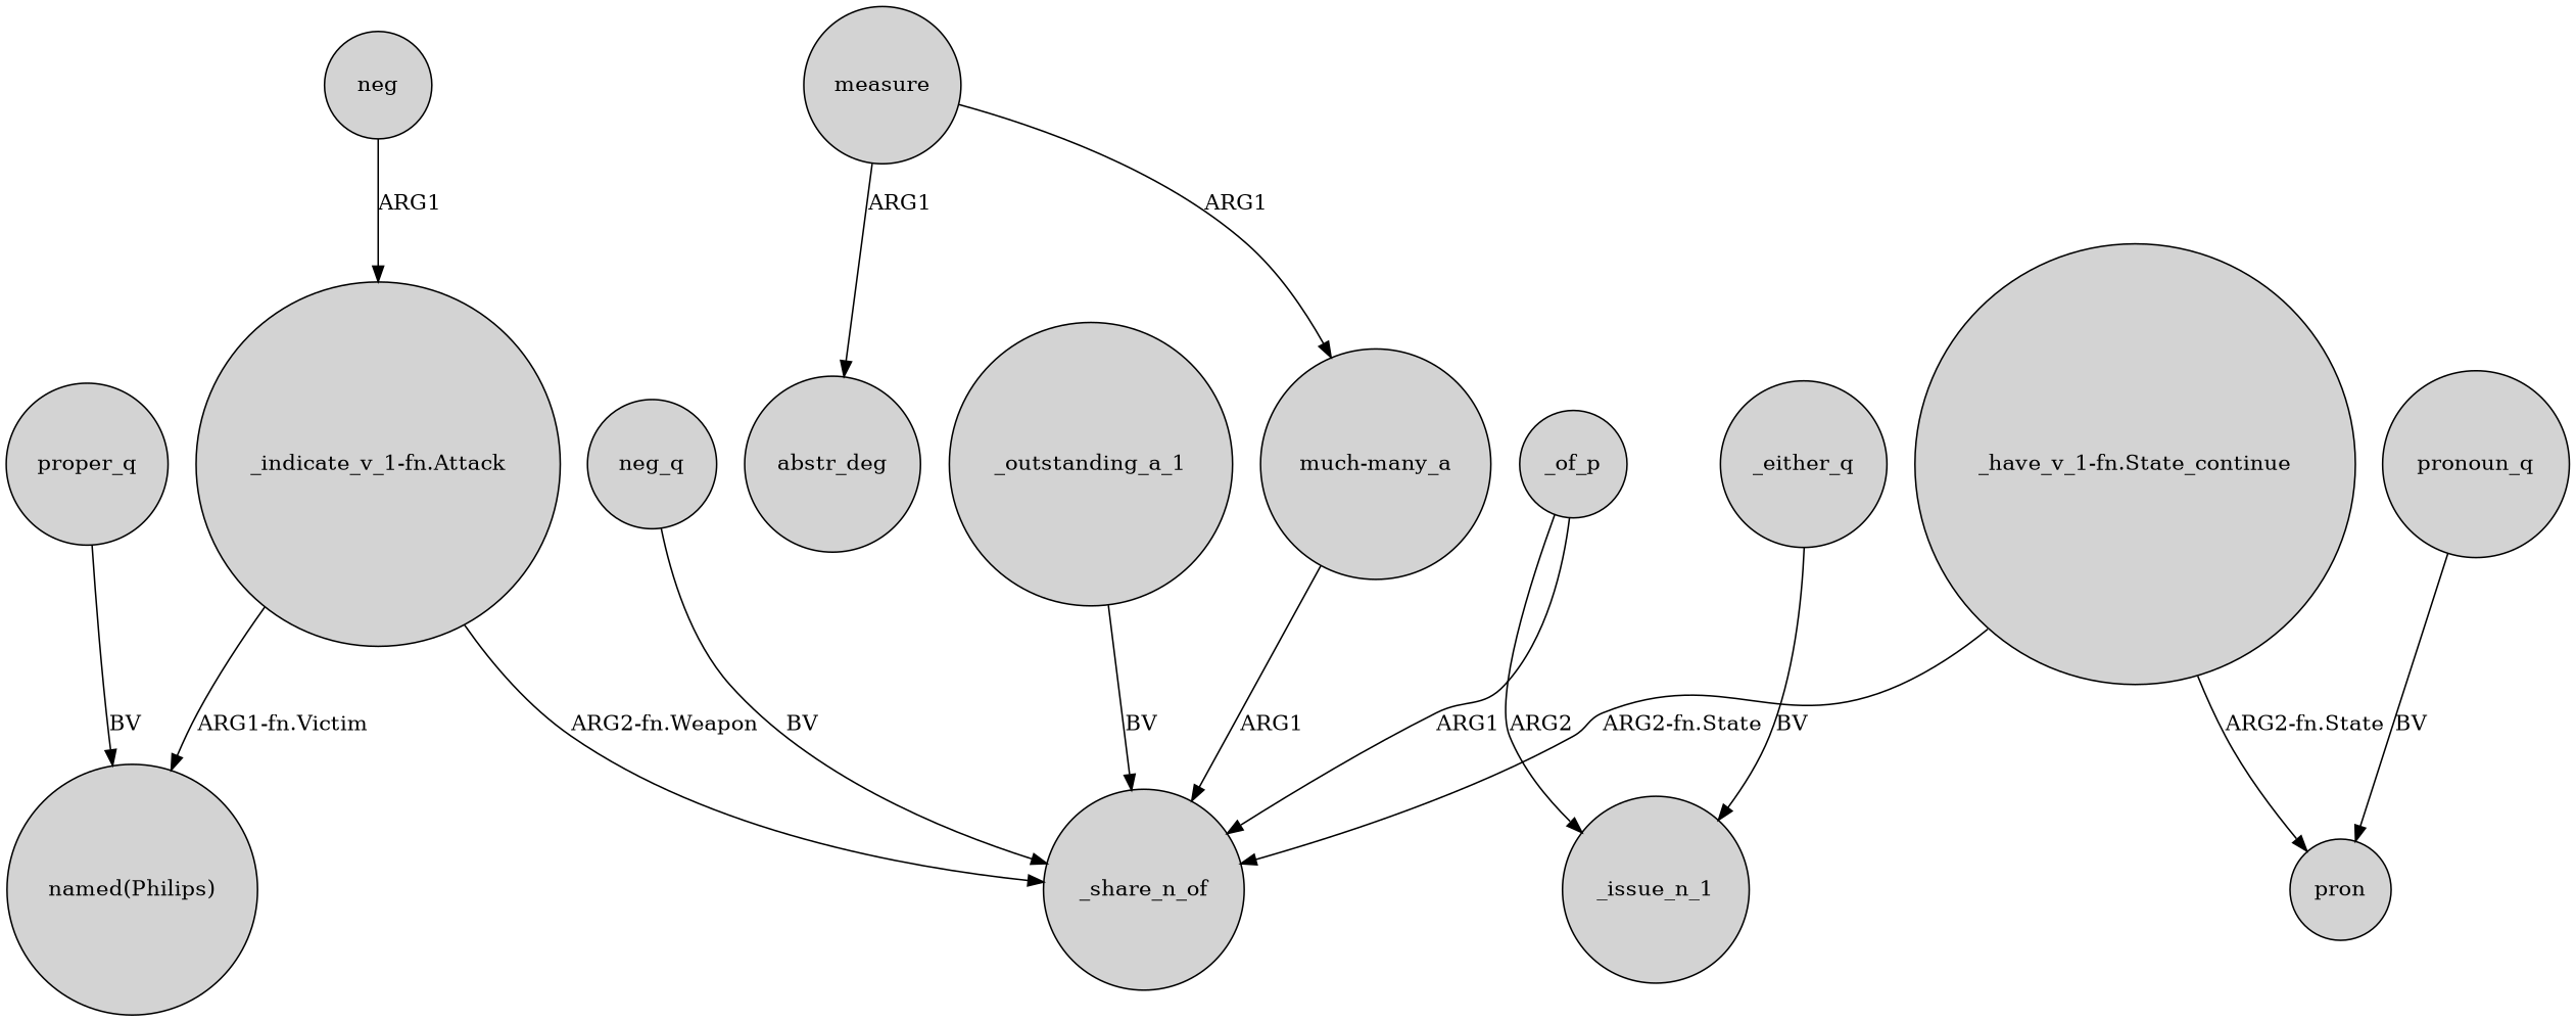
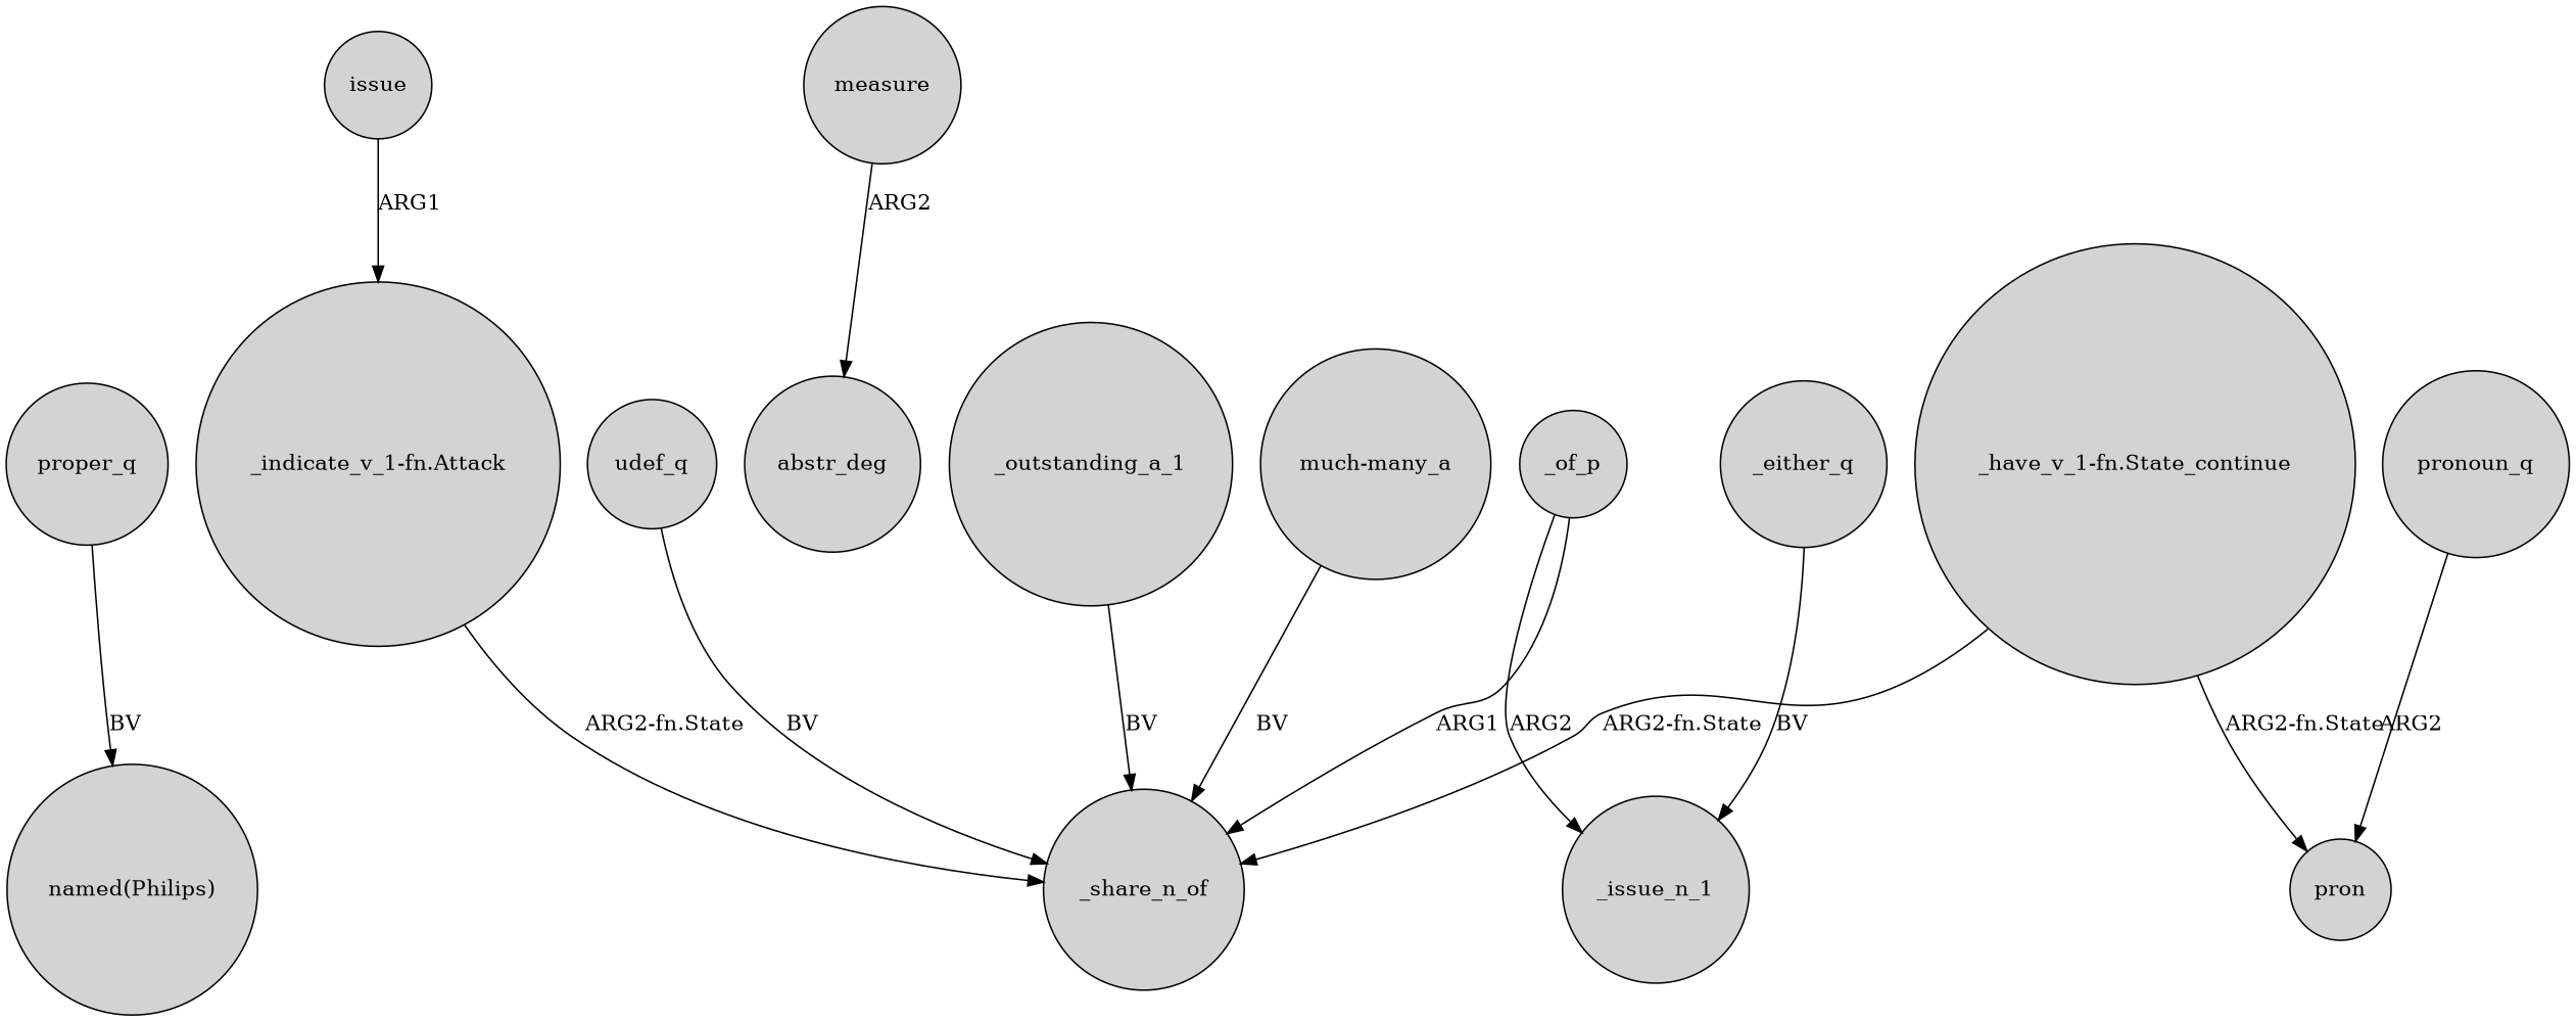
  digraph {
    node [shape=circle style=filled]
    "_have_v_1-fn.State_continue"
    _share_n_of
    pron
    measure
    "much-many_a"
    abstr_deg
    "_indicate_v_1-fn.Attack"
    "named(Philips)"
    _of_p
    _issue_n_1
-   udef_q [label=neg_q]
+   udef_q
    proper_q
    _outstanding_a_1
    _either_q
    pronoun_q
-   neg
+   neg [label=issue]
    "_have_v_1-fn.State_continue" -> _share_n_of [label="ARG2-fn.State"]
    "_have_v_1-fn.State_continue" -> pron [label="ARG2-fn.State"]
-   measure -> "much-many_a" [label=ARG1]
-   measure -> abstr_deg [label=ARG1]
-   "much-many_a" -> _share_n_of [label=ARG1]
-   "_indicate_v_1-fn.Attack" -> _share_n_of [label="ARG2-fn.Weapon"]
-   "_indicate_v_1-fn.Attack" -> "named(Philips)" [label="ARG1-fn.Victim"]
+   measure -> abstr_deg [label=ARG2]
+   "much-many_a" -> _share_n_of [label=BV]
+   "_indicate_v_1-fn.Attack" -> _share_n_of [label="ARG2-fn.State"]
    _of_p -> _share_n_of [label=ARG1]
    _of_p -> _issue_n_1 [label=ARG2]
    udef_q -> _share_n_of [label=BV]
    proper_q -> "named(Philips)" [label=BV]
    _outstanding_a_1 -> _share_n_of [label=BV]
    _either_q -> _issue_n_1 [label=BV]
-   pronoun_q -> pron [label=BV]
+   pronoun_q -> pron [label=ARG2]
    neg -> "_indicate_v_1-fn.Attack" [label=ARG1]
  }
